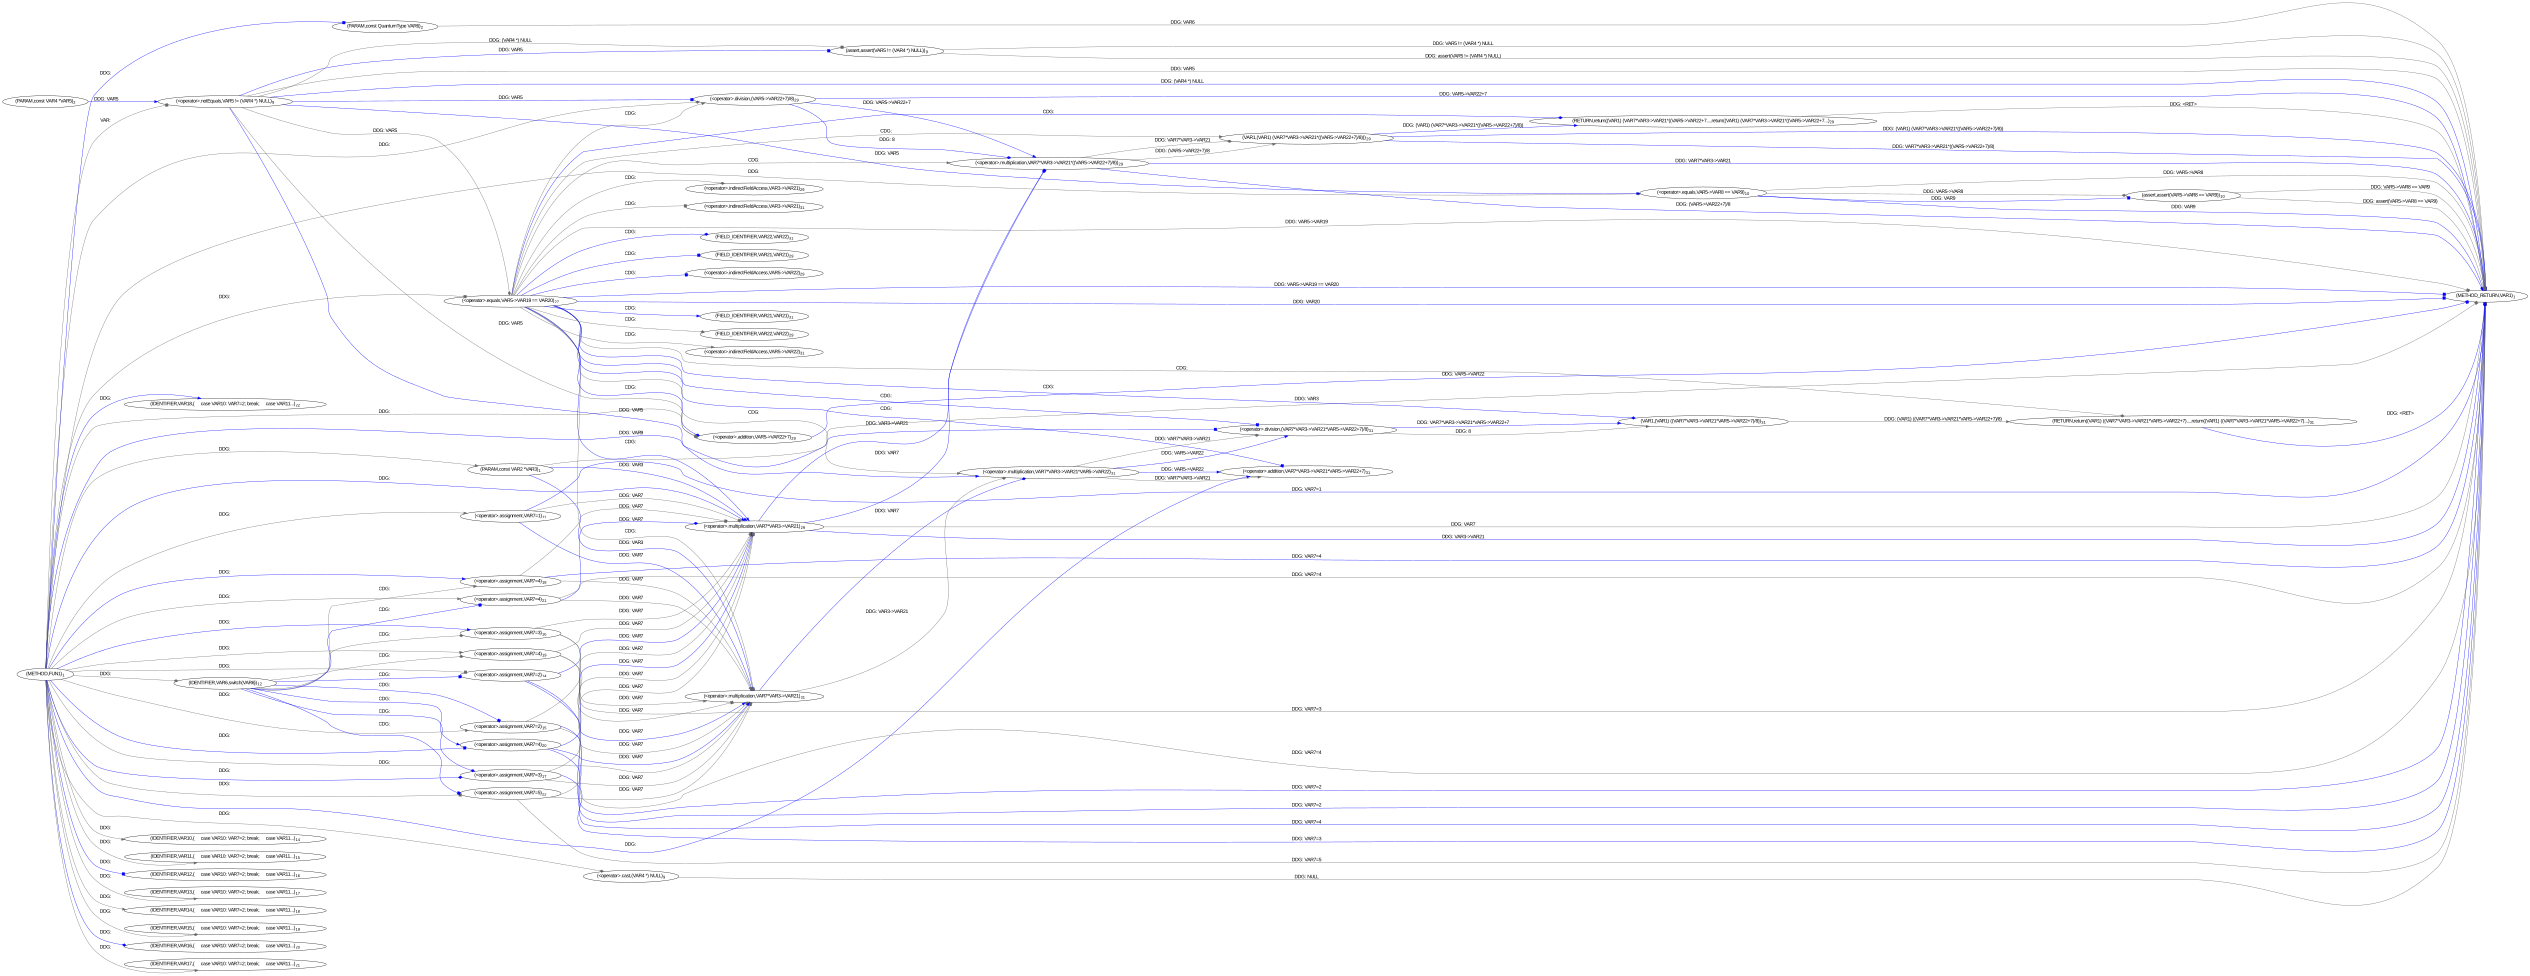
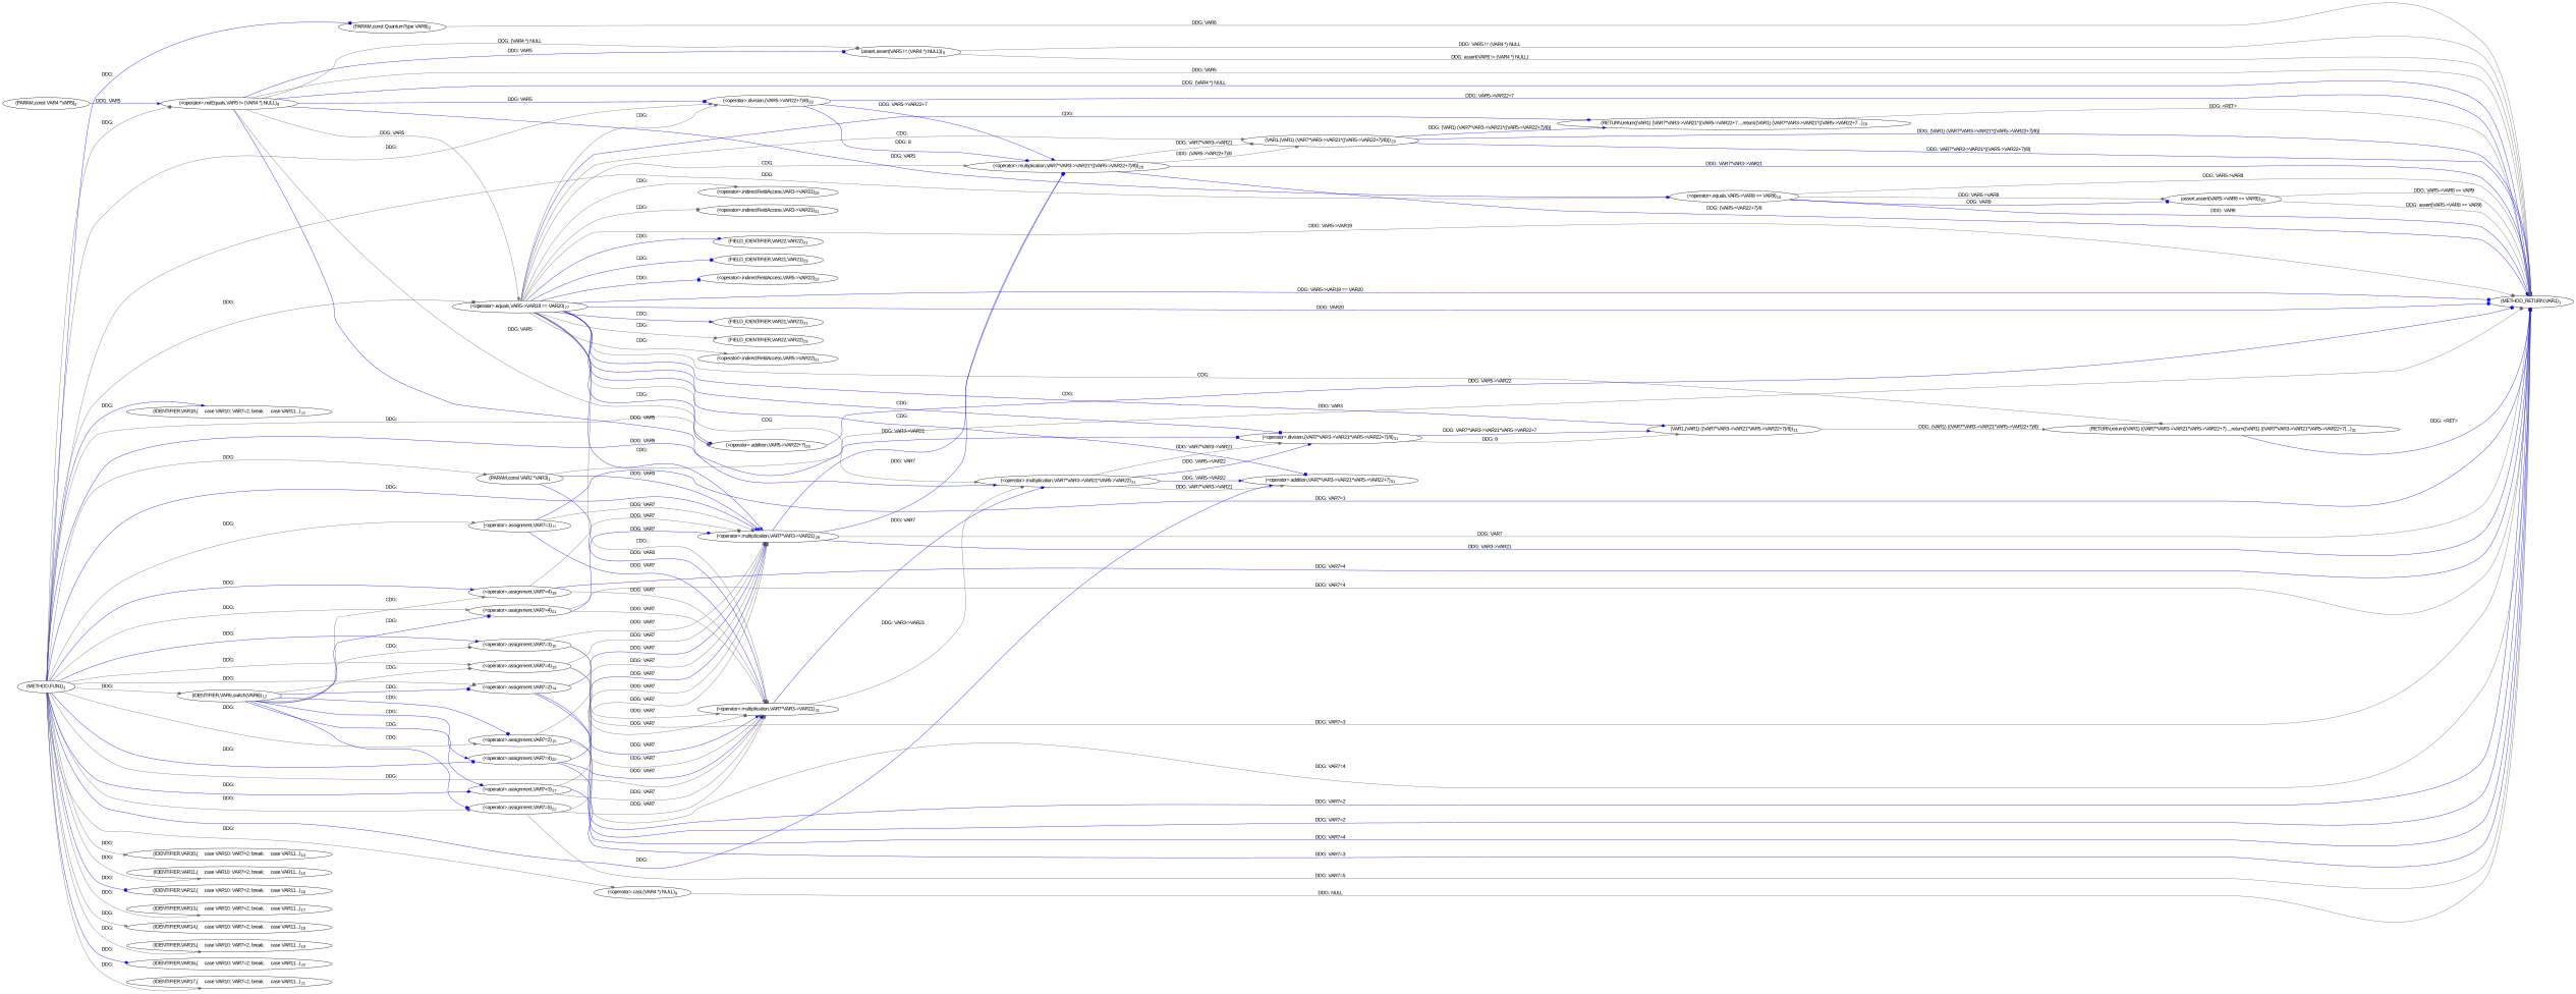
  digraph {
    fontname="Liberation Sans"
    rankdir=LR
    node [fontname="Liberation Sans"]
    edge [arrowhead=box color=gray40 fontname="Liberation Sans"]
    n1 [label=<(METHOD,FUN1)<SUB>1</SUB>>]
    n2 [label=<(PARAM,const VAR2 *VAR3)<SUB>1</SUB>>]
    n3 [label=<(PARAM,const QuantumType VAR6)<SUB>2</SUB>>]
    n4 [label=<(&lt;operator&gt;.assignment,VAR7=1)<SUB>11</SUB>>]
    n5 [label=<(IDENTIFIER,VAR6,switch(VAR6))<SUB>12</SUB>>]
    n6 [label=<(&lt;operator&gt;.equals,VAR5-&gt;VAR19 == VAR20)<SUB>27</SUB>>]
    n7 [label=<(&lt;operator&gt;.notEquals,VAR5 != (VAR4 *) NULL)<SUB>9</SUB>>]
    n8 [label=<(&lt;operator&gt;.equals,VAR5-&gt;VAR8 == VAR9)<SUB>10</SUB>>]
    n9 [label=<(IDENTIFIER,VAR10,{     case VAR10: VAR7=2; break;     case VAR11...)<SUB>14</SUB>>]
    n10 [label=<(&lt;operator&gt;.assignment,VAR7=2)<SUB>14</SUB>>]
    n11 [label=<(IDENTIFIER,VAR11,{     case VAR10: VAR7=2; break;     case VAR11...)<SUB>15</SUB>>]
    n12 [label=<(&lt;operator&gt;.assignment,VAR7=2)<SUB>15</SUB>>]
    n13 [label=<(IDENTIFIER,VAR12,{     case VAR10: VAR7=2; break;     case VAR11...)<SUB>16</SUB>>]
    n14 [label=<(&lt;operator&gt;.assignment,VAR7=3)<SUB>16</SUB>>]
    n15 [label=<(IDENTIFIER,VAR13,{     case VAR10: VAR7=2; break;     case VAR11...)<SUB>17</SUB>>]
    n16 [label=<(&lt;operator&gt;.assignment,VAR7=3)<SUB>17</SUB>>]
    n17 [label=<(IDENTIFIER,VAR14,{     case VAR10: VAR7=2; break;     case VAR11...)<SUB>18</SUB>>]
    n18 [label=<(&lt;operator&gt;.assignment,VAR7=4)<SUB>18</SUB>>]
    n19 [label=<(IDENTIFIER,VAR15,{     case VAR10: VAR7=2; break;     case VAR11...)<SUB>19</SUB>>]
    n20 [label=<(&lt;operator&gt;.assignment,VAR7=4)<SUB>19</SUB>>]
    n21 [label=<(IDENTIFIER,VAR16,{     case VAR10: VAR7=2; break;     case VAR11...)<SUB>20</SUB>>]
    n22 [label=<(&lt;operator&gt;.assignment,VAR7=4)<SUB>20</SUB>>]
    n23 [label=<(IDENTIFIER,VAR17,{     case VAR10: VAR7=2; break;     case VAR11...)<SUB>21</SUB>>]
    n24 [label=<(&lt;operator&gt;.assignment,VAR7=4)<SUB>21</SUB>>]
    n25 [label=<(IDENTIFIER,VAR18,{     case VAR10: VAR7=2; break;     case VAR11...)<SUB>22</SUB>>]
    n26 [label=<(&lt;operator&gt;.assignment,VAR7=5)<SUB>22</SUB>>]
    n27 [label=<(&lt;operator&gt;.cast,(VAR4 *) NULL)<SUB>9</SUB>>]
    n28 [label=<(&lt;operator&gt;.division,(VAR7*VAR3-&gt;VAR21*VAR5-&gt;VAR22+7)/8)<SUB>31</SUB>>]
    n29 [label=<(&lt;operator&gt;.addition,VAR7*VAR3-&gt;VAR21*VAR5-&gt;VAR22+7)<SUB>31</SUB>>]
    n30 [label=<(&lt;operator&gt;.multiplication,VAR7*VAR3-&gt;VAR21)<SUB>29</SUB>>]
    n31 [label=<(&lt;operator&gt;.division,(VAR5-&gt;VAR22+7)/8)<SUB>29</SUB>>]
    n32 [label=<(&lt;operator&gt;.multiplication,VAR7*VAR3-&gt;VAR21)<SUB>31</SUB>>]
    n33 [label=<(&lt;operator&gt;.addition,VAR5-&gt;VAR22+7)<SUB>29</SUB>>]
    n34 [label=<(METHOD_RETURN,VAR1)<SUB>1</SUB>>]
    n35 [label=<(PARAM,const VAR4 *VAR5)<SUB>2</SUB>>]
    n36 [label=<(RETURN,return((VAR1) ((VAR7*VAR3-&gt;VAR21*VAR5-&gt;VAR22+7)...,return((VAR1) ((VAR7*VAR3-&gt;VAR21*VAR5-&gt;VAR22+7)...)<SUB>31</SUB>>]
    n37 [label=<(VAR1,(VAR1) ((VAR7*VAR3-&gt;VAR21*VAR5-&gt;VAR22+7)/8))<SUB>31</SUB>>]
    n38 [label=<(RETURN,return((VAR1) (VAR7*VAR3-&gt;VAR21*((VAR5-&gt;VAR22+7...,return((VAR1) (VAR7*VAR3-&gt;VAR21*((VAR5-&gt;VAR22+7...)<SUB>29</SUB>>]
    n39 [label=<(VAR1,(VAR1) (VAR7*VAR3-&gt;VAR21*((VAR5-&gt;VAR22+7)/8)))<SUB>29</SUB>>]
    n40 [label=<(&lt;operator&gt;.multiplication,VAR7*VAR3-&gt;VAR21*((VAR5-&gt;VAR22+7)/8))<SUB>29</SUB>>]
    n41 [label=<(&lt;operator&gt;.multiplication,VAR7*VAR3-&gt;VAR21*VAR5-&gt;VAR22)<SUB>31</SUB>>]
    n42 [label=<(&lt;operator&gt;.indirectFieldAccess,VAR5-&gt;VAR22)<SUB>31</SUB>>]
    n43 [label=<(&lt;operator&gt;.indirectFieldAccess,VAR3-&gt;VAR21)<SUB>29</SUB>>]
    n44 [label=<(&lt;operator&gt;.indirectFieldAccess,VAR3-&gt;VAR21)<SUB>31</SUB>>]
    n45 [label=<(FIELD_IDENTIFIER,VAR22,VAR22)<SUB>31</SUB>>]
    n46 [label=<(FIELD_IDENTIFIER,VAR21,VAR21)<SUB>29</SUB>>]
    n47 [label=<(&lt;operator&gt;.indirectFieldAccess,VAR5-&gt;VAR22)<SUB>29</SUB>>]
    n48 [label=<(FIELD_IDENTIFIER,VAR21,VAR21)<SUB>31</SUB>>]
    n49 [label=<(FIELD_IDENTIFIER,VAR22,VAR22)<SUB>29</SUB>>]
    n50 [label=<(assert,assert(VAR5 != (VAR4 *) NULL))<SUB>9</SUB>>]
    n51 [label=<(assert,assert(VAR5-&gt;VAR8 == VAR9))<SUB>10</SUB>>]
    n1 -> n2 [arrowhead=normal label="DDG: "]
    n1 -> n3 [color=blue label="DDG: "]
    n1 -> n4 [arrowhead=normal label="DDG: "]
    n1 -> n5 [arrowhead=diamond label="DDG: "]
    n1 -> n6 [label="DDG: "]
-   n1 -> n7 [label="VAR: "]
+   n1 -> n7 [label="DDG: "]
    n1 -> n8 [arrowhead=diamond label="DDG: "]
    n1 -> n9 [arrowhead=normal label="DDG: "]
    n1 -> n10 [label="DDG: "]
    n1 -> n11 [arrowhead=normal label="DDG: "]
    n1 -> n12 [arrowhead=normal label="DDG: "]
    n1 -> n13 [color=blue label="DDG: "]
    n1 -> n14 [arrowhead=normal color=blue label="DDG: "]
    n1 -> n15 [arrowhead=normal label="DDG: "]
    n1 -> n16 [arrowhead=diamond color=blue label="DDG: "]
    n1 -> n17 [arrowhead=normal label="DDG: "]
    n1 -> n18 [arrowhead=normal color=blue label="DDG: "]
    n1 -> n19 [arrowhead=diamond label="DDG: "]
    n1 -> n20 [arrowhead=normal label="DDG: "]
    n1 -> n21 [arrowhead=diamond color=blue label="DDG: "]
    n1 -> n22 [color=blue label="DDG: "]
    n1 -> n23 [arrowhead=normal label="DDG: "]
    n1 -> n24 [arrowhead=normal label="DDG: "]
    n1 -> n25 [arrowhead=normal color=blue label="DDG: "]
    n1 -> n26 [label="DDG: "]
    n1 -> n27 [arrowhead=diamond label="DDG: "]
    n1 -> n28 [color=blue label="DDG: VAR9"]
    n1 -> n29 [arrowhead=normal color=blue label="DDG: "]
    n1 -> n30 [arrowhead=normal color=blue label="DDG: "]
    n1 -> n31 [arrowhead=diamond label="DDG: "]
    n1 -> n32 [label="DDG: "]
    n1 -> n33 [arrowhead=normal label="DDG: "]
    n2 -> n30 [arrowhead=normal color=blue label="DDG: VAR3"]
    n2 -> n32 [color=blue label="DDG: VAR3"]
    n2 -> n34 [label="DDG: VAR3"]
    n3 -> n34 [arrowhead=normal label="DDG: VAR6"]
    n4 -> n30 [label="DDG: VAR7"]
    n4 -> n32 [color=blue label="DDG: VAR7"]
    n4 -> n34 [arrowhead=normal color=blue label="DDG: VAR7=1"]
    n5 -> n10 [color=blue label="CDG: "]
    n5 -> n12 [color=blue label="CDG: "]
    n5 -> n14 [arrowhead=diamond label="CDG: "]
    n5 -> n16 [arrowhead=diamond color=blue label="CDG: "]
    n5 -> n18 [arrowhead=normal label="CDG: "]
    n5 -> n20 [arrowhead=diamond label="CDG: "]
    n5 -> n22 [arrowhead=normal color=blue label="CDG: "]
    n5 -> n24 [color=blue label="CDG: "]
    n5 -> n26 [color=blue label="CDG: "]
    n6 -> n28 [color=blue label="CDG: "]
    n6 -> n29 [color=blue label="CDG: "]
    n6 -> n30 [arrowhead=normal color=blue label="CDG: "]
    n6 -> n31 [arrowhead=normal label="CDG: "]
    n6 -> n32 [label="CDG: "]
    n6 -> n33 [arrowhead=diamond color=blue label="CDG: "]
    n6 -> n34 [label="DDG: VAR5-&gt;VAR19"]
    n6 -> n34 [color=blue label="DDG: VAR5-&gt;VAR19 == VAR20"]
    n6 -> n34 [color=blue label="DDG: VAR20"]
    n6 -> n36 [arrowhead=diamond label="CDG: "]
    n6 -> n37 [arrowhead=diamond color=blue label="CDG: "]
    n6 -> n38 [arrowhead=diamond color=blue label="CDG: "]
    n6 -> n39 [arrowhead=normal label="CDG: "]
    n6 -> n40 [arrowhead=normal label="CDG: "]
    n6 -> n41 [arrowhead=normal label="CDG: "]
    n6 -> n42 [arrowhead=normal label="CDG: "]
    n6 -> n43 [arrowhead=diamond label="CDG: "]
    n6 -> n44 [label="CDG: "]
    n6 -> n45 [arrowhead=diamond color=blue label="CDG: "]
    n6 -> n46 [color=blue label="CDG: "]
    n6 -> n47 [color=blue label="CDG: "]
    n6 -> n48 [arrowhead=normal color=blue label="CDG: "]
    n6 -> n49 [arrowhead=diamond label="CDG: "]
    n7 -> n6 [arrowhead=diamond label="DDG: VAR5"]
    n7 -> n8 [arrowhead=normal color=blue label="DDG: VAR5"]
    n7 -> n31 [color=blue label="DDG: VAR5"]
    n7 -> n33 [label="DDG: VAR5"]
    n7 -> n34 [arrowhead=normal label="DDG: VAR5"]
    n7 -> n34 [color=blue label="DDG: (VAR4 *) NULL"]
    n7 -> n41 [arrowhead=normal color=blue label="DDG: VAR5"]
    n7 -> n50 [color=blue label="DDG: VAR5"]
    n7 -> n50 [label="DDG: (VAR4 *) NULL"]
    n8 -> n34 [label="DDG: VAR5-&gt;VAR8"]
    n8 -> n34 [color=blue label="DDG: VAR9"]
    n8 -> n51 [arrowhead=diamond label="DDG: VAR5-&gt;VAR8"]
    n8 -> n51 [color=blue label="DDG: VAR9"]
    n10 -> n30 [color=blue label="DDG: VAR7"]
    n10 -> n32 [arrowhead=normal color=blue label="DDG: VAR7"]
    n10 -> n34 [arrowhead=diamond color=blue label="DDG: VAR7=2"]
    n12 -> n30 [arrowhead=diamond label="DDG: VAR7"]
    n12 -> n32 [label="DDG: VAR7"]
    n12 -> n34 [arrowhead=diamond color=blue label="DDG: VAR7=2"]
    n14 -> n30 [label="DDG: VAR7"]
    n14 -> n32 [arrowhead=normal label="DDG: VAR7"]
    n14 -> n34 [arrowhead=normal label="DDG: VAR7=3"]
    n16 -> n30 [arrowhead=diamond label="DDG: VAR7"]
    n16 -> n32 [label="DDG: VAR7"]
    n16 -> n34 [arrowhead=diamond color=blue label="DDG: VAR7=3"]
    n18 -> n30 [label="DDG: VAR7"]
    n18 -> n32 [arrowhead=normal label="DDG: VAR7"]
    n18 -> n34 [color=blue label="DDG: VAR7=4"]
    n20 -> n30 [arrowhead=diamond label="DDG: VAR7"]
    n20 -> n32 [label="DDG: VAR7"]
    n20 -> n34 [arrowhead=diamond label="DDG: VAR7=4"]
    n22 -> n30 [color=blue label="DDG: VAR7"]
    n22 -> n32 [arrowhead=normal color=blue label="DDG: VAR7"]
    n22 -> n34 [color=blue label="DDG: VAR7=4"]
    n24 -> n30 [arrowhead=diamond color=blue label="DDG: VAR7"]
    n24 -> n32 [arrowhead=normal label="DDG: VAR7"]
    n24 -> n34 [arrowhead=diamond label="DDG: VAR7=4"]
    n26 -> n30 [label="DDG: VAR7"]
    n26 -> n32 [arrowhead=normal label="DDG: VAR7"]
    n26 -> n34 [label="DDG: VAR7=5"]
    n27 -> n34 [arrowhead=normal label="DDG: NULL"]
    n28 -> n37 [arrowhead=normal color=blue label="DDG: VAR7*VAR3-&gt;VAR21*VAR5-&gt;VAR22+7"]
    n28 -> n37 [arrowhead=normal label="DDG: 8"]
    n30 -> n34 [label="DDG: VAR7"]
    n30 -> n34 [arrowhead=normal color=blue label="DDG: VAR3-&gt;VAR21"]
    n30 -> n40 [arrowhead=diamond color=blue label="DDG: VAR7"]
    n30 -> n40 [color=blue label="DDG: VAR3-&gt;VAR21"]
    n31 -> n34 [color=blue label="DDG: VAR5-&gt;VAR22+7"]
    n31 -> n40 [arrowhead=normal color=blue label="DDG: VAR5-&gt;VAR22+7"]
    n31 -> n40 [arrowhead=diamond color=blue label="DDG: 8"]
    n32 -> n41 [arrowhead=diamond color=blue label="DDG: VAR7"]
    n32 -> n41 [arrowhead=diamond label="DDG: VAR3-&gt;VAR21"]
    n33 -> n34 [color=blue label="DDG: VAR5-&gt;VAR22"]
    n35 -> n7 [arrowhead=normal color=blue label="DDG: VAR5"]
    n36 -> n34 [arrowhead=diamond color=blue label="DDG: &lt;RET&gt;"]
    n37 -> n36 [arrowhead=normal label="DDG: (VAR1) ((VAR7*VAR3-&gt;VAR21*VAR5-&gt;VAR22+7)/8)"]
    n38 -> n34 [label="DDG: &lt;RET&gt;"]
    n39 -> n34 [color=blue label="DDG: VAR7*VAR3-&gt;VAR21*((VAR5-&gt;VAR22+7)/8)"]
    n39 -> n34 [arrowhead=diamond color=blue label="DDG: (VAR1) (VAR7*VAR3-&gt;VAR21*((VAR5-&gt;VAR22+7)/8))"]
    n39 -> n38 [arrowhead=normal color=blue label="DDG: (VAR1) (VAR7*VAR3-&gt;VAR21*((VAR5-&gt;VAR22+7)/8))"]
    n40 -> n34 [color=blue label="DDG: VAR7*VAR3-&gt;VAR21"]
    n40 -> n34 [arrowhead=diamond color=blue label="DDG: (VAR5-&gt;VAR22+7)/8"]
    n40 -> n39 [arrowhead=diamond label="DDG: VAR7*VAR3-&gt;VAR21"]
    n40 -> n39 [arrowhead=normal label="DDG: (VAR5-&gt;VAR22+7)/8"]
    n41 -> n28 [arrowhead=diamond label="DDG: VAR7*VAR3-&gt;VAR21"]
    n41 -> n28 [arrowhead=normal color=blue label="DDG: VAR5-&gt;VAR22"]
    n41 -> n29 [arrowhead=normal label="DDG: VAR7*VAR3-&gt;VAR21"]
    n41 -> n29 [arrowhead=normal color=blue label="DDG: VAR5-&gt;VAR22"]
    n50 -> n34 [label="DDG: VAR5 != (VAR4 *) NULL"]
    n50 -> n34 [arrowhead=diamond label="DDG: assert(VAR5 != (VAR4 *) NULL)"]
    n51 -> n34 [arrowhead=normal label="DDG: VAR5-&gt;VAR8 == VAR9"]
    n51 -> n34 [arrowhead=normal label="DDG: assert(VAR5-&gt;VAR8 == VAR9)"]
  }
